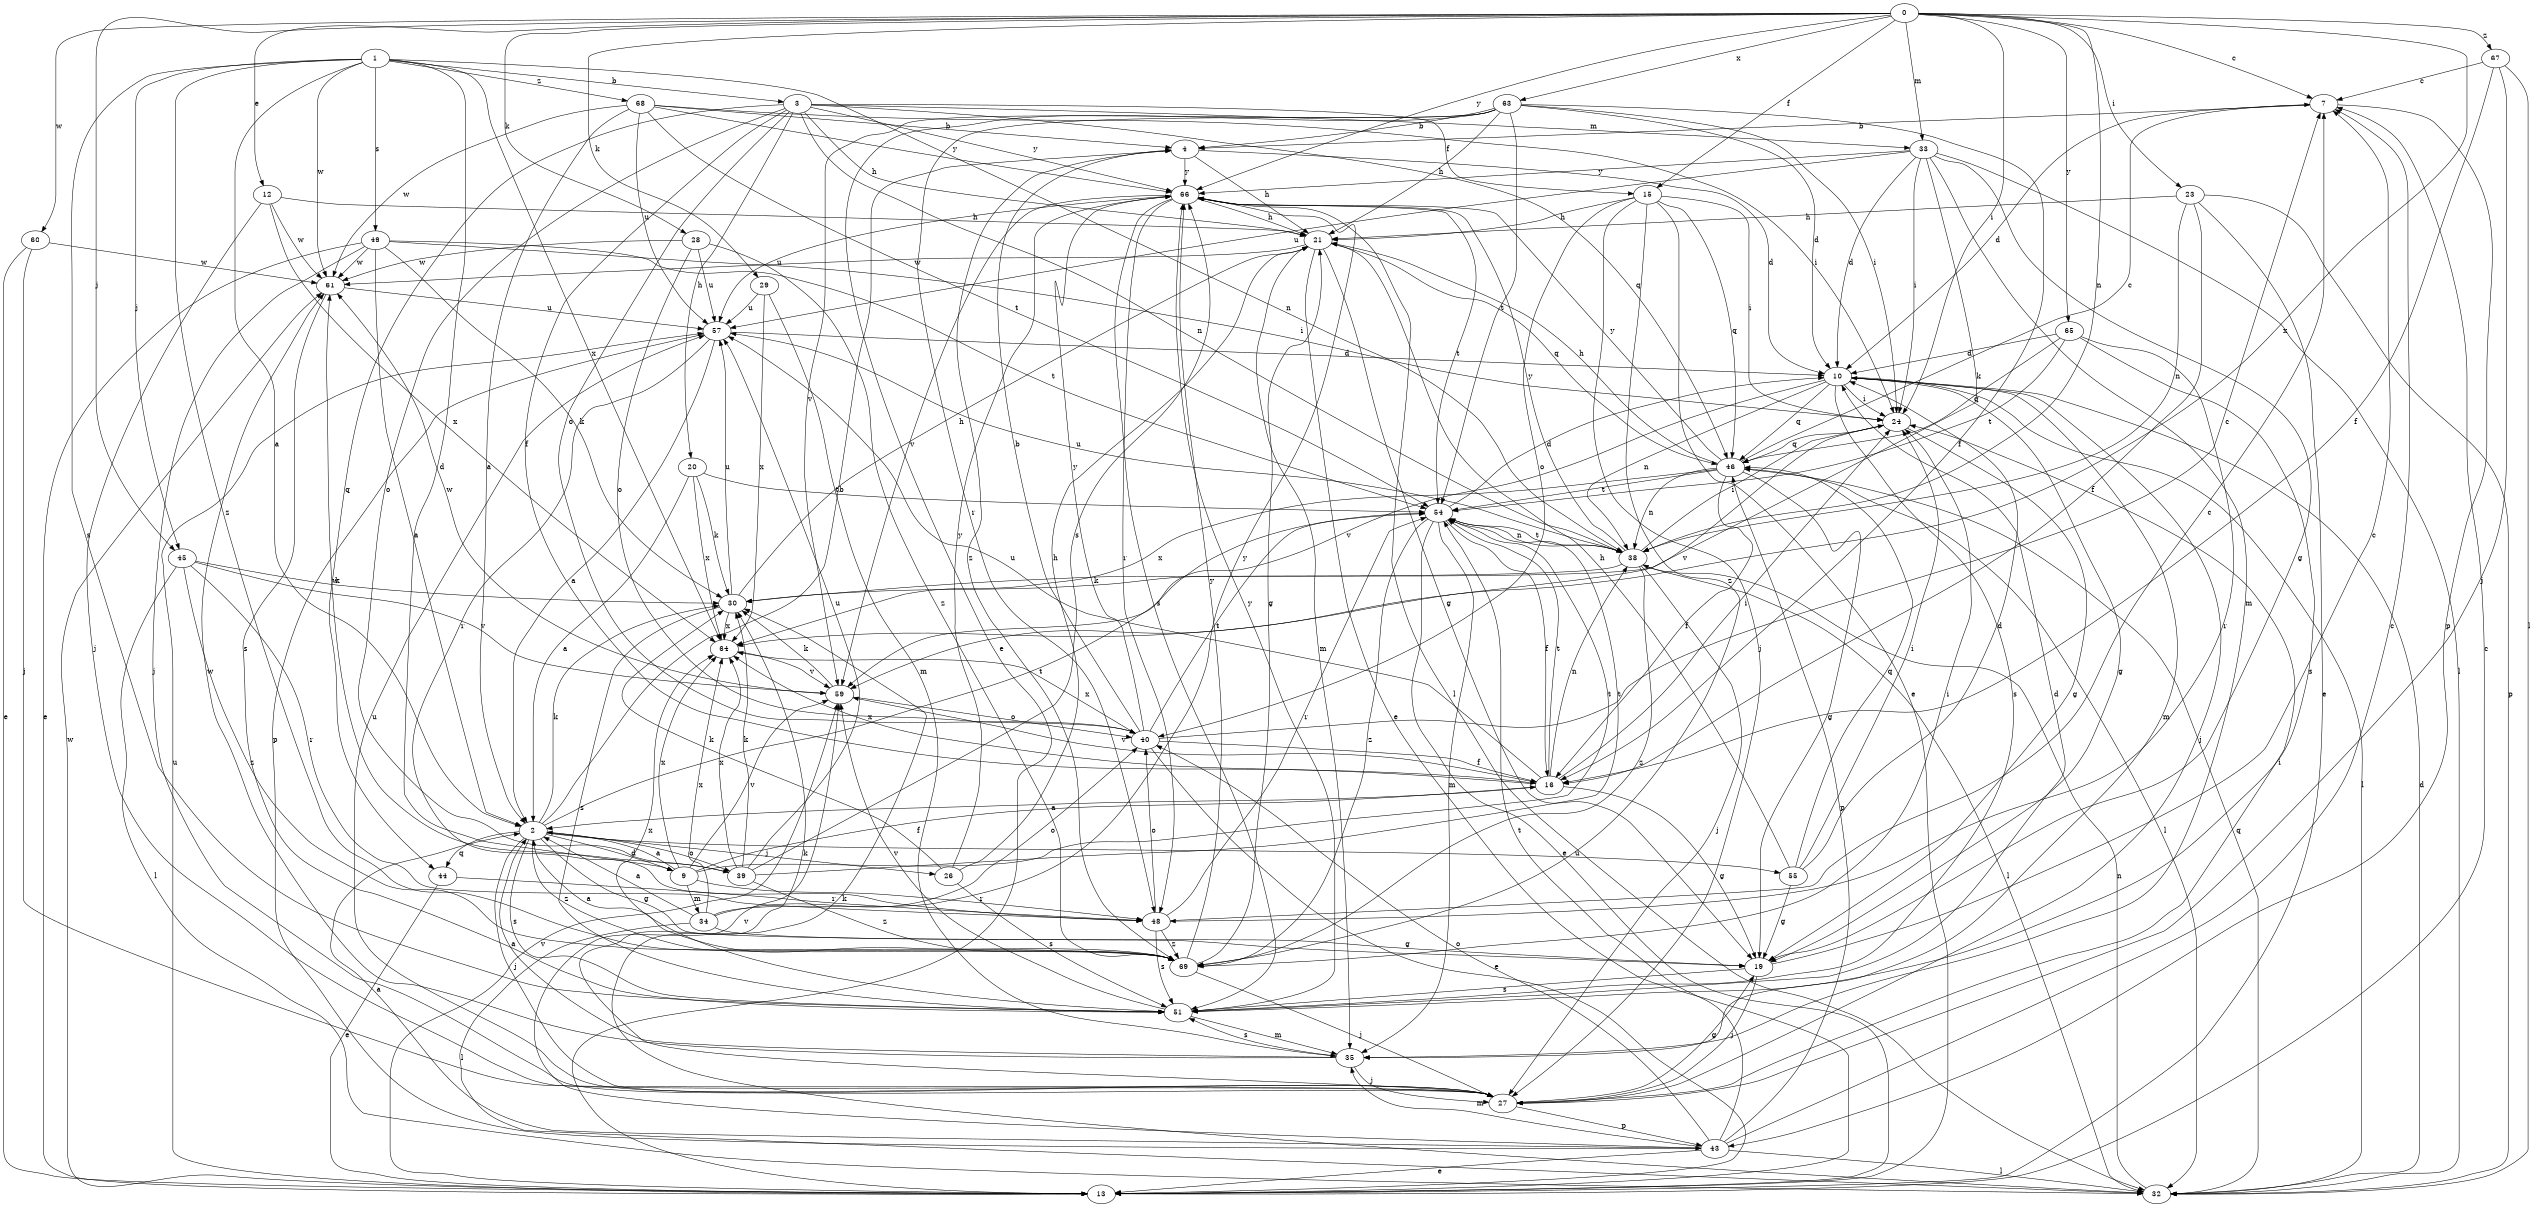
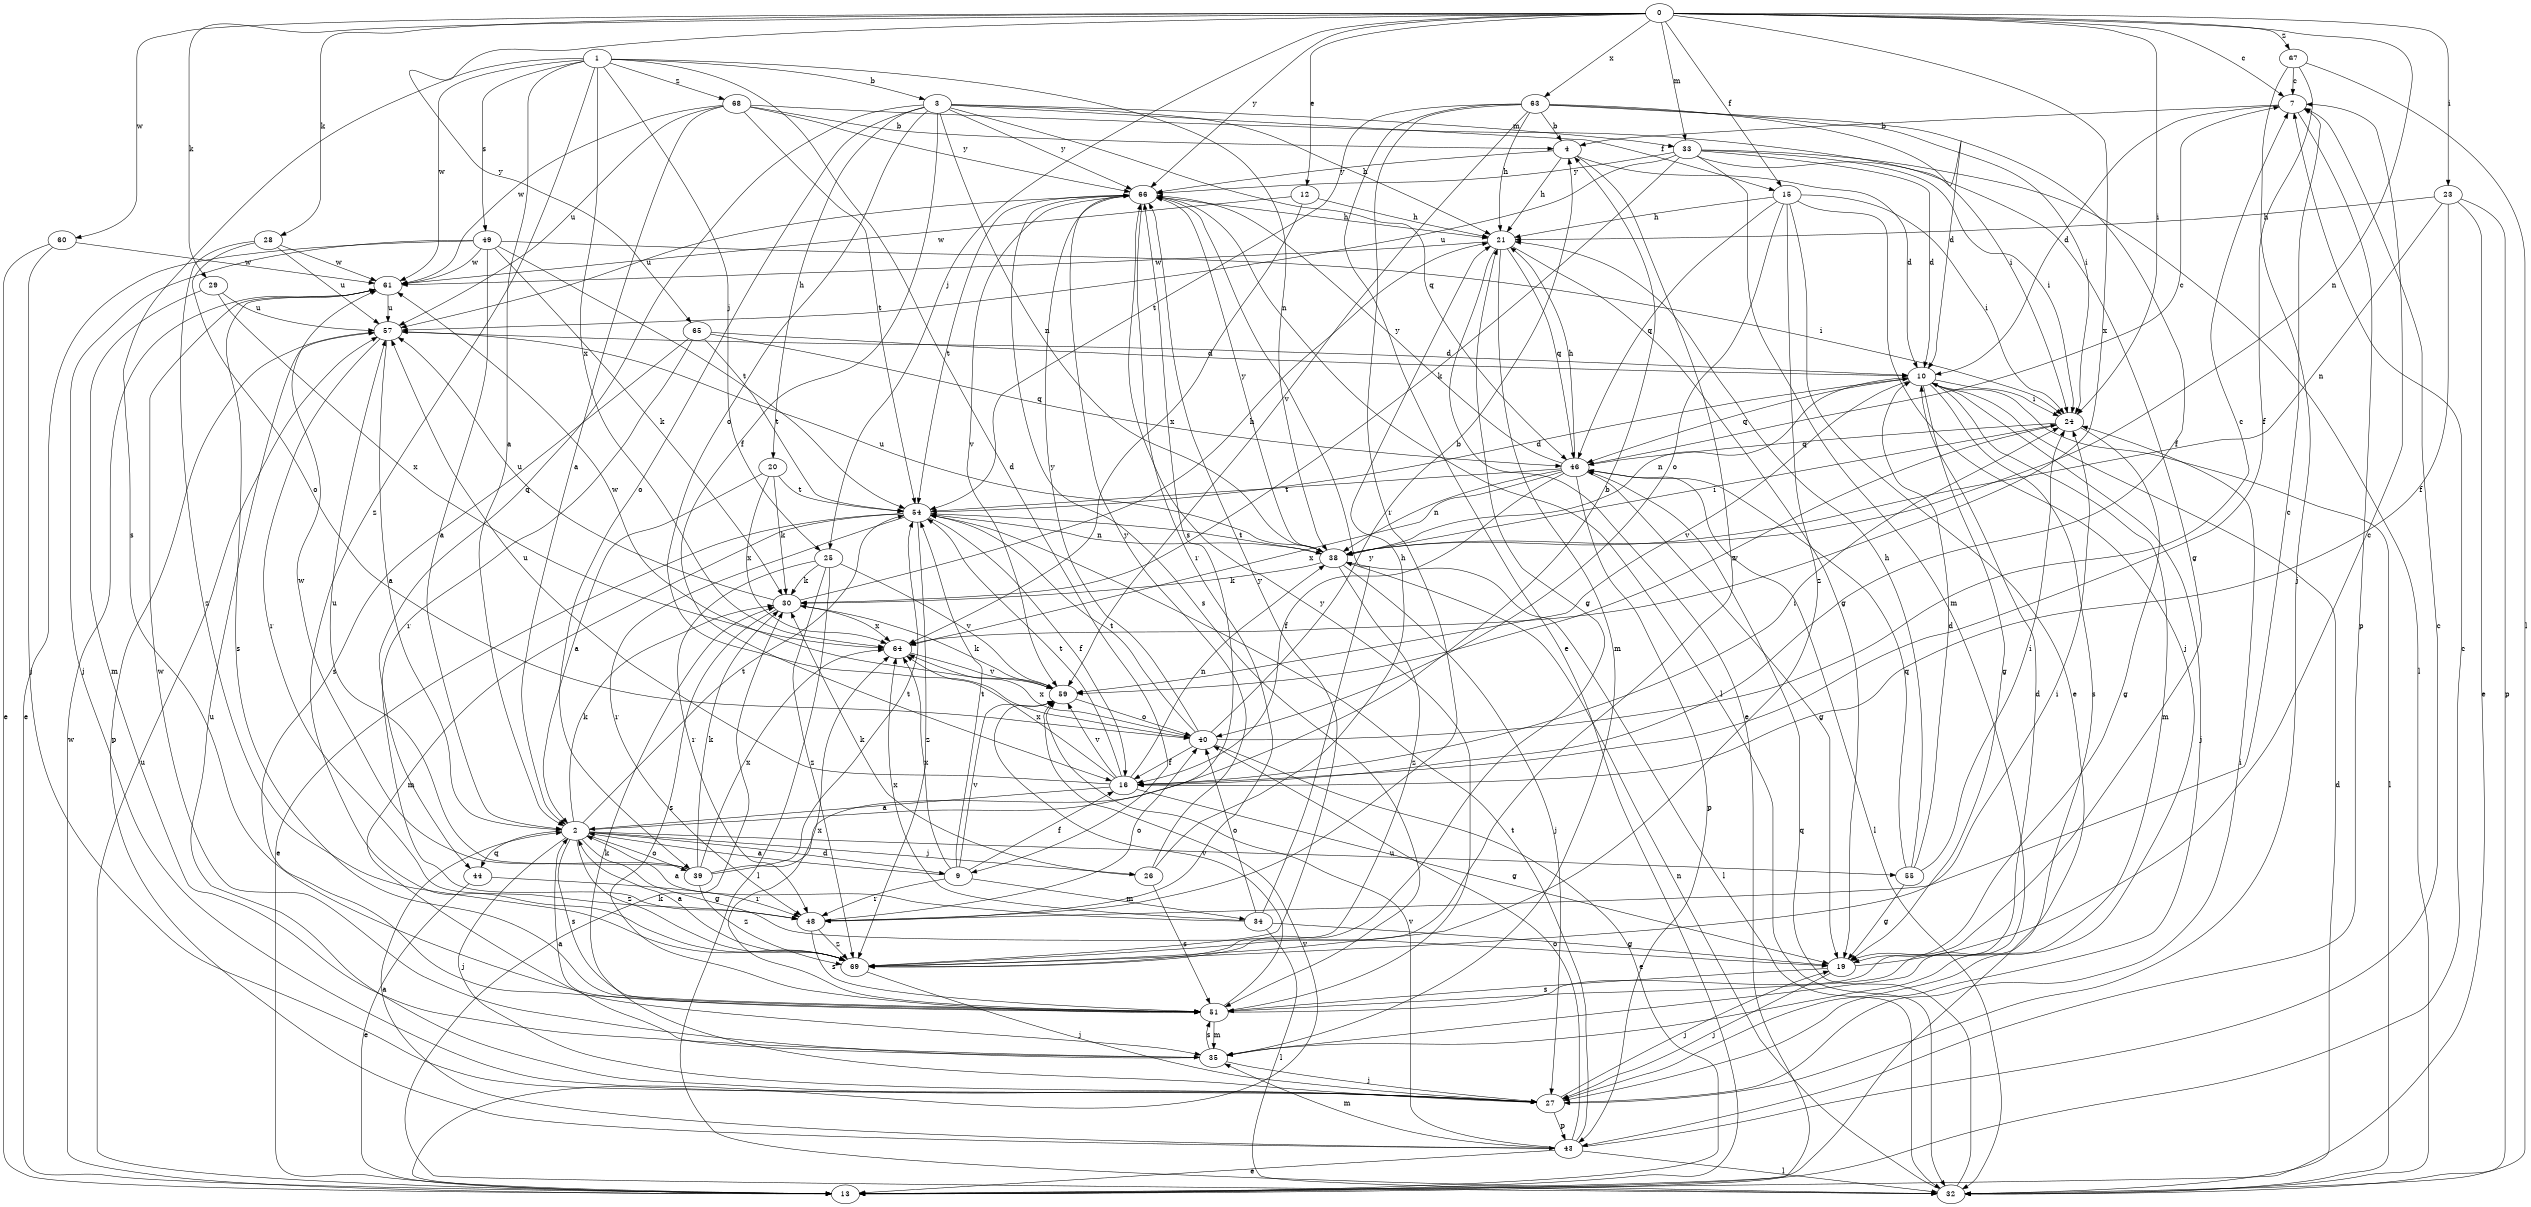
  strict digraph {
    0
    7
    12
    15
    23
    24
-   25 [label=45]
+   25
    28
    29
    33
    38
    60
    63
    64
    65
    66
    67
    4
    10
    43
    61
    27
    21
    69
    40
    46
    13
    16
    32
    19
    59
    30
    48
    57
    35
    54
    51
    1
    2
    3
    9
    49
    68
    26
    39
    44
    55
    20
    34
    0 -> 7 [label=c]
    0 -> 12 [label=e]
    0 -> 15 [label=f]
    0 -> 23 [label=i]
    0 -> 24 [label=i]
    0 -> 25 [label=j]
    0 -> 28 [label=k]
    0 -> 29 [label=k]
    0 -> 33 [label=m]
    0 -> 38 [label=n]
    0 -> 60 [label=w]
    0 -> 63 [label=x]
    0 -> 64 [label=x]
    0 -> 65 [label=y]
    0 -> 66 [label=y]
    0 -> 67 [label=z]
    7 -> 4 [label=b]
    7 -> 10 [label=d]
    7 -> 43 [label=p]
    12 -> 64 [label=x]
    12 -> 61 [label=w]
-   12 -> 27 [label=j]
    12 -> 21 [label=h]
    15 -> 24 [label=i]
    15 -> 27 [label=j]
    15 -> 21 [label=h]
    15 -> 69 [label=z]
    15 -> 40 [label=o]
    15 -> 46 [label=q]
    15 -> 13 [label=e]
    23 -> 38 [label=n]
    23 -> 21 [label=h]
    23 -> 13 [label=e]
    23 -> 16 [label=f]
    23 -> 32 [label=p]
    24 -> 46 [label=q]
    24 -> 19 [label=g]
    24 -> 59 [label=v]
    25 -> 69 [label=z]
    25 -> 32 [label=l]
    25 -> 59 [label=v]
    25 -> 30 [label=k]
    25 -> 48 [label=r]
    28 -> 61 [label=w]
    28 -> 69 [label=z]
    28 -> 40 [label=o]
    28 -> 57 [label=u]
    29 -> 64 [label=x]
    29 -> 57 [label=u]
    29 -> 35 [label=m]
    33 -> 24 [label=i]
    33 -> 66 [label=y]
    33 -> 10 [label=d]
    33 -> 32 [label=l]
    33 -> 19 [label=g]
    33 -> 30 [label=k]
    33 -> 57 [label=u]
    33 -> 35 [label=m]
    38 -> 24 [label=i]
    38 -> 66 [label=y]
    38 -> 27 [label=j]
    38 -> 69 [label=z]
    38 -> 32 [label=l]
    38 -> 30 [label=k]
    38 -> 57 [label=u]
    38 -> 54 [label=t]
    60 -> 61 [label=w]
    60 -> 27 [label=j]
    60 -> 13 [label=e]
    63 -> 24 [label=i]
    63 -> 4 [label=b]
    63 -> 10 [label=d]
    63 -> 21 [label=h]
    63 -> 13 [label=e]
    63 -> 16 [label=f]
    63 -> 59 [label=v]
    63 -> 48 [label=r]
    63 -> 54 [label=t]
    64 -> 59 [label=v]
    65 -> 10 [label=d]
    65 -> 46 [label=q]
    65 -> 48 [label=r]
    65 -> 54 [label=t]
    65 -> 51 [label=s]
    66 -> 21 [label=h]
    66 -> 32 [label=l]
    66 -> 59 [label=v]
    66 -> 48 [label=r]
    66 -> 57 [label=u]
    66 -> 54 [label=t]
    66 -> 51 [label=s]
    67 -> 7 [label=c]
    67 -> 27 [label=j]
    67 -> 16 [label=f]
    67 -> 32 [label=l]
    4 -> 66 [label=y]
    4 -> 10 [label=d]
    4 -> 21 [label=h]
    4 -> 69 [label=z]
    10 -> 24 [label=i]
    10 -> 38 [label=n]
    10 -> 27 [label=j]
    10 -> 46 [label=q]
    10 -> 32 [label=l]
    10 -> 19 [label=g]
    10 -> 59 [label=v]
    10 -> 35 [label=m]
    10 -> 51 [label=s]
    43 -> 7 [label=c]
    43 -> 40 [label=o]
    43 -> 13 [label=e]
    43 -> 32 [label=l]
    43 -> 59 [label=v]
    43 -> 35 [label=m]
    43 -> 54 [label=t]
    43 -> 2 [label=a]
    61 -> 57 [label=u]
    61 -> 51 [label=s]
    27 -> 24 [label=i]
    27 -> 43 [label=p]
-   27 -> 19 [label=g]
+   27 -> 19 [label=j]
    27 -> 30 [label=k]
    27 -> 57 [label=u]
    21 -> 61 [label=w]
    21 -> 46 [label=q]
    21 -> 13 [label=e]
    21 -> 19 [label=g]
    21 -> 35 [label=m]
    69 -> 24 [label=i]
    69 -> 66 [label=y]
    69 -> 27 [label=j]
    69 -> 21 [label=g]
    69 -> 2 [label=a]
    40 -> 7 [label=c]
    40 -> 64 [label=x]
    40 -> 66 [label=y]
    40 -> 4 [label=b]
    40 -> 13 [label=e]
    40 -> 16 [label=f]
    40 -> 54 [label=t]
    46 -> 7 [label=c]
    46 -> 38 [label=n]
    46 -> 64 [label=x]
    46 -> 66 [label=y]
-   43 -> 46 [label=p]
+   46 -> 43 [label=p]
    46 -> 21 [label=h]
    46 -> 16 [label=f]
    46 -> 32 [label=l]
    46 -> 19 [label=g]
    46 -> 54 [label=t]
    13 -> 7 [label=c]
    13 -> 61 [label=w]
    13 -> 59 [label=v]
    13 -> 57 [label=u]
    16 -> 24 [label=i]
    16 -> 38 [label=n]
    16 -> 64 [label=x]
    16 -> 19 [label=g]
    16 -> 59 [label=v]
    16 -> 57 [label=u]
    16 -> 54 [label=t]
    16 -> 2 [label=a]
    32 -> 38 [label=n]
    32 -> 10 [label=d]
    32 -> 46 [label=q]
    32 -> 30 [label=k]
    19 -> 7 [label=c]
    19 -> 27 [label=j]
    19 -> 51 [label=s]
    59 -> 61 [label=w]
    59 -> 40 [label=o]
    59 -> 30 [label=k]
    30 -> 64 [label=x]
    30 -> 21 [label=h]
    30 -> 57 [label=u]
    30 -> 51 [label=s]
    48 -> 7 [label=c]
    48 -> 69 [label=z]
    48 -> 40 [label=o]
    48 -> 51 [label=s]
    57 -> 10 [label=d]
    57 -> 43 [label=p]
    57 -> 48 [label=r]
    57 -> 2 [label=a]
    35 -> 61 [label=w]
    35 -> 27 [label=j]
    35 -> 51 [label=s]
    35 -> 2 [label=a]
    54 -> 38 [label=n]
    54 -> 10 [label=d]
    54 -> 69 [label=z]
    54 -> 13 [label=e]
    54 -> 16 [label=f]
-   48 -> 54 [label=r]
+   54 -> 48 [label=r]
    54 -> 35 [label=m]
    51 -> 64 [label=x]
    51 -> 66 [label=y]
    51 -> 10 [label=d]
    51 -> 59 [label=v]
    51 -> 35 [label=m]
    1 -> 25 [label=j]
    1 -> 38 [label=n]
    1 -> 64 [label=x]
    1 -> 61 [label=w]
    1 -> 69 [label=z]
    1 -> 51 [label=s]
    1 -> 2 [label=a]
    1 -> 3 [label=b]
    1 -> 9 [label=d]
    1 -> 49 [label=s]
    1 -> 68 [label=z]
    2 -> 4 [label=b]
    2 -> 27 [label=j]
    2 -> 69 [label=z]
    2 -> 19 [label=g]
    2 -> 30 [label=k]
    2 -> 54 [label=t]
    2 -> 51 [label=s]
    2 -> 9 [label=d]
    2 -> 26 [label=j]
    2 -> 39 [label=o]
    2 -> 44 [label=q]
    2 -> 55 [label=u]
    3 -> 15 [label=f]
    3 -> 33 [label=m]
    3 -> 38 [label=n]
    3 -> 66 [label=y]
    3 -> 21 [label=h]
    3 -> 40 [label=o]
    3 -> 46 [label=q]
    3 -> 16 [label=f]
    3 -> 39 [label=o]
    3 -> 44 [label=q]
    3 -> 20 [label=h]
    9 -> 64 [label=x]
    9 -> 16 [label=f]
    9 -> 59 [label=v]
    9 -> 48 [label=r]
    9 -> 54 [label=t]
    9 -> 2 [label=a]
    9 -> 34 [label=m]
    49 -> 24 [label=i]
    49 -> 61 [label=w]
    49 -> 27 [label=j]
    49 -> 13 [label=e]
    49 -> 30 [label=k]
    49 -> 54 [label=t]
    49 -> 2 [label=a]
    68 -> 24 [label=i]
    68 -> 66 [label=y]
    68 -> 4 [label=b]
    68 -> 61 [label=w]
    68 -> 57 [label=u]
    68 -> 54 [label=t]
    68 -> 2 [label=a]
    26 -> 66 [label=y]
    26 -> 21 [label=h]
    26 -> 30 [label=k]
    26 -> 51 [label=s]
    39 -> 64 [label=x]
    39 -> 66 [label=s]
    39 -> 61 [label=w]
    39 -> 69 [label=z]
    39 -> 30 [label=k]
    39 -> 57 [label=u]
    39 -> 54 [label=t]
    44 -> 13 [label=e]
    44 -> 48 [label=r]
    55 -> 24 [label=i]
    55 -> 10 [label=d]
    55 -> 21 [label=h]
    55 -> 46 [label=q]
    55 -> 19 [label=g]
    20 -> 64 [label=x]
    20 -> 30 [label=k]
    20 -> 54 [label=t]
    20 -> 2 [label=a]
    34 -> 64 [label=x]
    34 -> 66 [label=y]
    34 -> 40 [label=o]
    34 -> 32 [label=l]
    34 -> 19 [label=g]
    34 -> 2 [label=a]
  }
